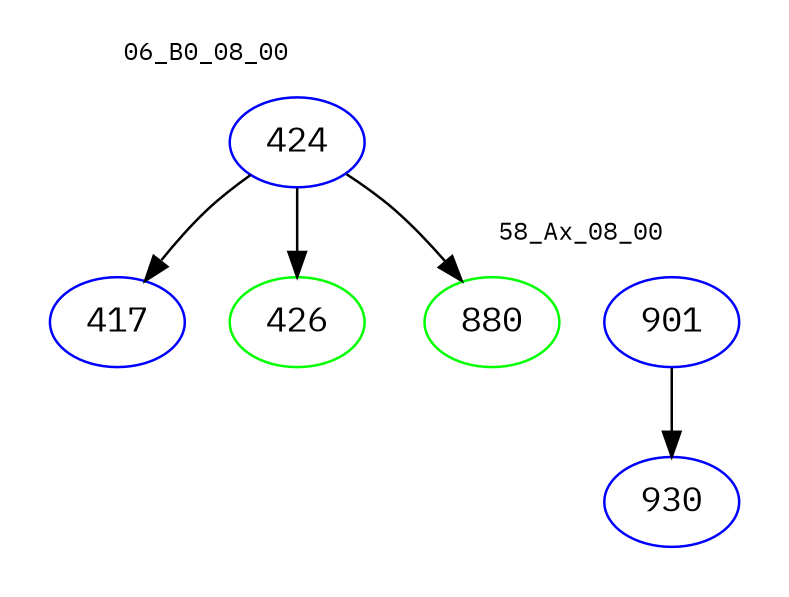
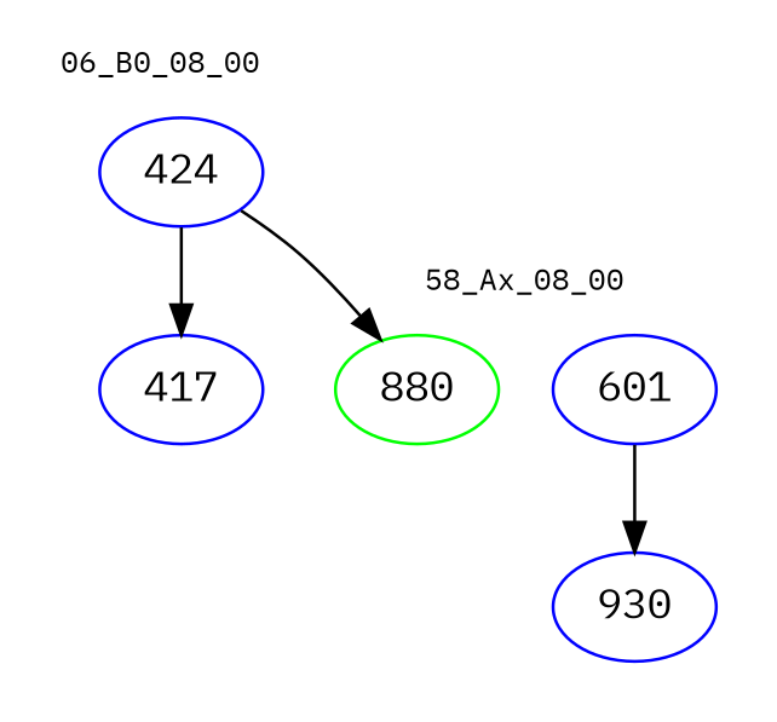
  digraph {
    fontname="IBM Plex Mono"
    node [color=blue fontname="IBM Plex Mono"]
    edge [color=black fontname="IBM Plex Mono"]
-   n1 [label=901]
+   n1 [label=601]
    n2 [color=green label=880]
    n3 [label=930]
    n4 [label=424]
    n5 [label=417]
-   n6 [color=green label=426]
    subgraph cluster_1 {
      color=white
      fontsize=10
      label="58_Ax_08_00"
      n1
      n2
      n3
    }
    subgraph cluster_2 {
      color=white
      fontsize=10
      label="06_B0_08_00"
      n4
      n5
-     n6
    }
    n1 -> n3
    n4 -> n2
    n4 -> n5
-   n4 -> n6
  }
